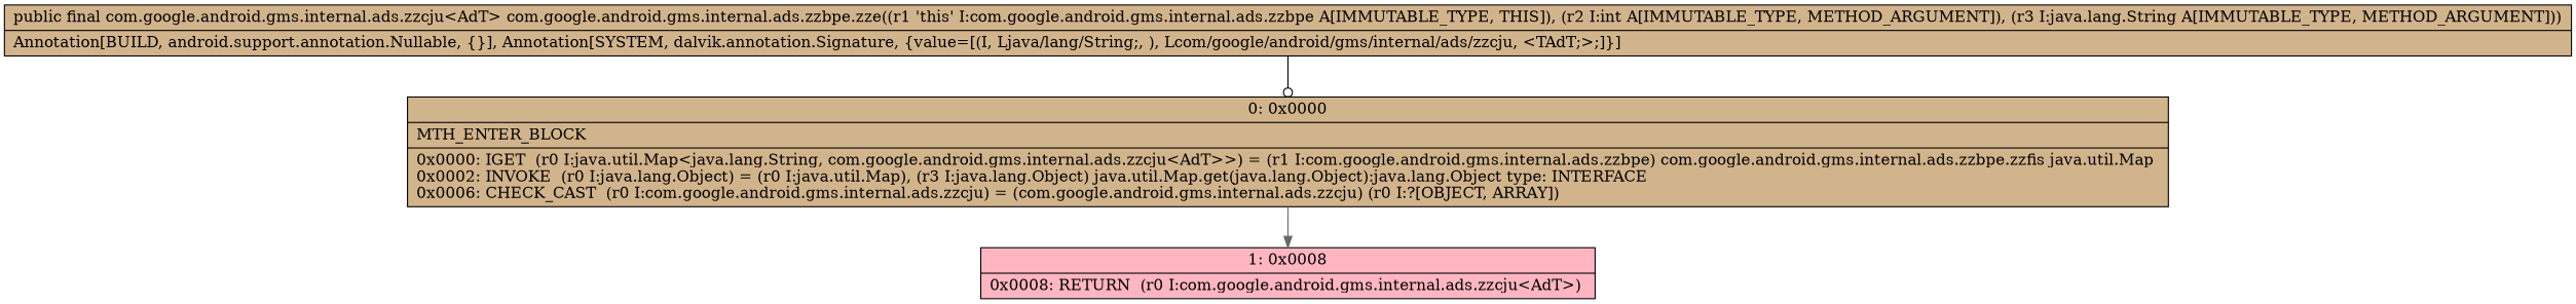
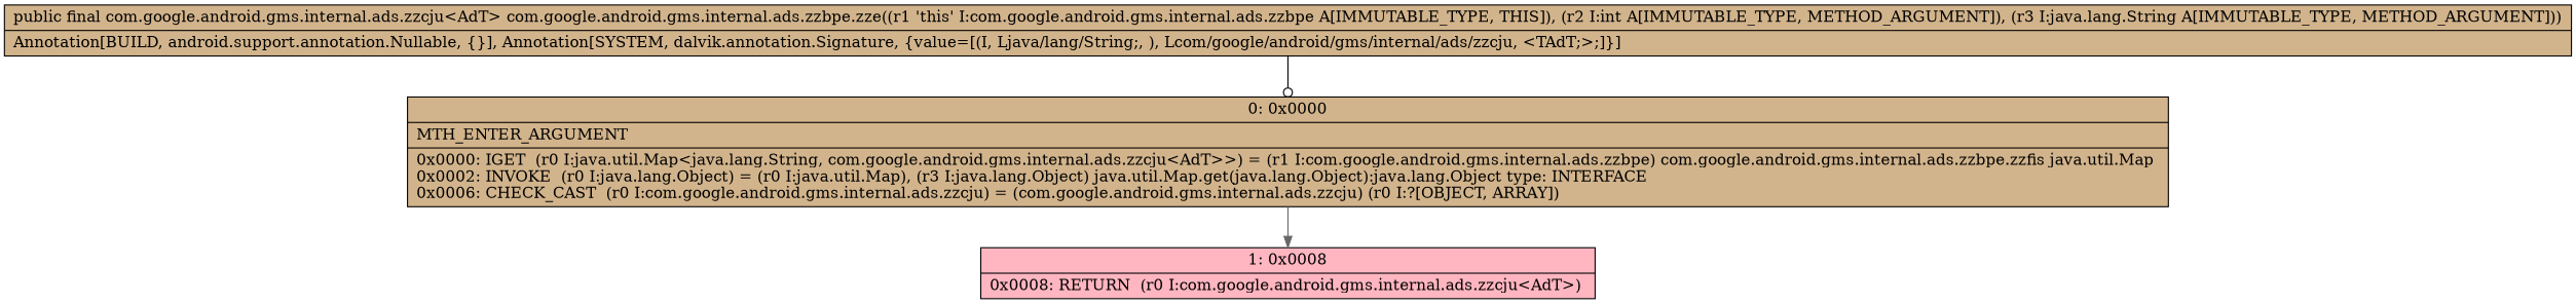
  digraph {
    node [shape=record style=filled fillcolor=tan]
    edge [style=solid]
-   n1 [label="{0\:\ 0x0000|MTH_ENTER_BLOCK\l|0x0000: IGET  (r0 I:java.util.Map\<java.lang.String, com.google.android.gms.internal.ads.zzcju\<AdT\>\>) = (r1 I:com.google.android.gms.internal.ads.zzbpe) com.google.android.gms.internal.ads.zzbpe.zzfis java.util.Map \l0x0002: INVOKE  (r0 I:java.lang.Object) = (r0 I:java.util.Map), (r3 I:java.lang.Object) java.util.Map.get(java.lang.Object):java.lang.Object type: INTERFACE \l0x0006: CHECK_CAST  (r0 I:com.google.android.gms.internal.ads.zzcju) = (com.google.android.gms.internal.ads.zzcju) (r0 I:?[OBJECT, ARRAY]) \l}"]
+   n1 [label="{0\:\ 0x0000|MTH_ENTER_ARGUMENT\l|0x0000: IGET  (r0 I:java.util.Map\<java.lang.String, com.google.android.gms.internal.ads.zzcju\<AdT\>\>) = (r1 I:com.google.android.gms.internal.ads.zzbpe) com.google.android.gms.internal.ads.zzbpe.zzfis java.util.Map \l0x0002: INVOKE  (r0 I:java.lang.Object) = (r0 I:java.util.Map), (r3 I:java.lang.Object) java.util.Map.get(java.lang.Object):java.lang.Object type: INTERFACE \l0x0006: CHECK_CAST  (r0 I:com.google.android.gms.internal.ads.zzcju) = (com.google.android.gms.internal.ads.zzcju) (r0 I:?[OBJECT, ARRAY]) \l}"]
    n2 [label="{1\:\ 0x0008|0x0008: RETURN  (r0 I:com.google.android.gms.internal.ads.zzcju\<AdT\>) \l}" fillcolor=lightpink]
    n3 [label="{public final com.google.android.gms.internal.ads.zzcju\<AdT\> com.google.android.gms.internal.ads.zzbpe.zze((r1 'this' I:com.google.android.gms.internal.ads.zzbpe A[IMMUTABLE_TYPE, THIS]), (r2 I:int A[IMMUTABLE_TYPE, METHOD_ARGUMENT]), (r3 I:java.lang.String A[IMMUTABLE_TYPE, METHOD_ARGUMENT]))  | Annotation[BUILD, android.support.annotation.Nullable, \{\}], Annotation[SYSTEM, dalvik.annotation.Signature, \{value=[(I, Ljava\/lang\/String;, ), Lcom\/google\/android\/gms\/internal\/ads\/zzcju, \<TAdT;\>;]\}]\l}"]
    n1 -> n2 [color=gray40 arrowhead=normal]
    n3 -> n1 [color=black arrowhead=odot]
  }
